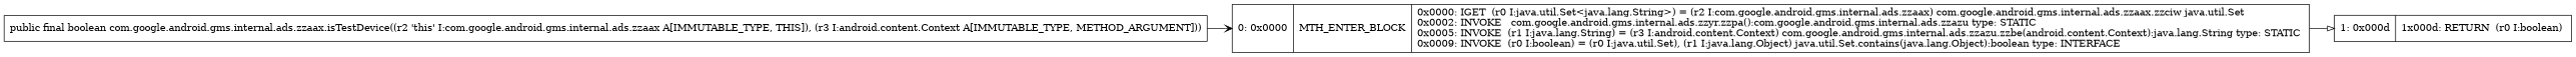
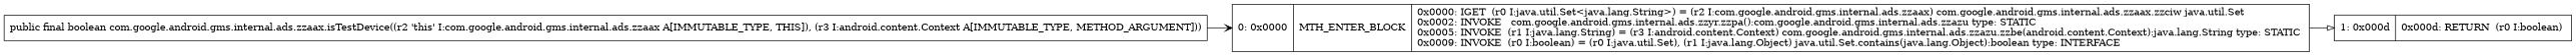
  digraph {
    rankdir=LR
    node [shape=record]
    n1 [label="{0\:\ 0x0000|MTH_ENTER_BLOCK\l|0x0000: IGET  (r0 I:java.util.Set\<java.lang.String\>) = (r2 I:com.google.android.gms.internal.ads.zzaax) com.google.android.gms.internal.ads.zzaax.zzciw java.util.Set \l0x0002: INVOKE   com.google.android.gms.internal.ads.zzyr.zzpa():com.google.android.gms.internal.ads.zzazu type: STATIC \l0x0005: INVOKE  (r1 I:java.lang.String) = (r3 I:android.content.Context) com.google.android.gms.internal.ads.zzazu.zzbe(android.content.Context):java.lang.String type: STATIC \l0x0009: INVOKE  (r0 I:boolean) = (r0 I:java.util.Set), (r1 I:java.lang.Object) java.util.Set.contains(java.lang.Object):boolean type: INTERFACE \l}"]
-   n2 [label="{1\:\ 0x000d|1x000d: RETURN  (r0 I:boolean) \l}"]
+   n2 [label="{1\:\ 0x000d|0x000d: RETURN  (r0 I:boolean) \l}"]
    n3 [label="{public final boolean com.google.android.gms.internal.ads.zzaax.isTestDevice((r2 'this' I:com.google.android.gms.internal.ads.zzaax A[IMMUTABLE_TYPE, THIS]), (r3 I:android.content.Context A[IMMUTABLE_TYPE, METHOD_ARGUMENT])) }"]
    n1 -> n2 [arrowhead=onormal]
    n3 -> n1 [arrowhead=vee]
  }
